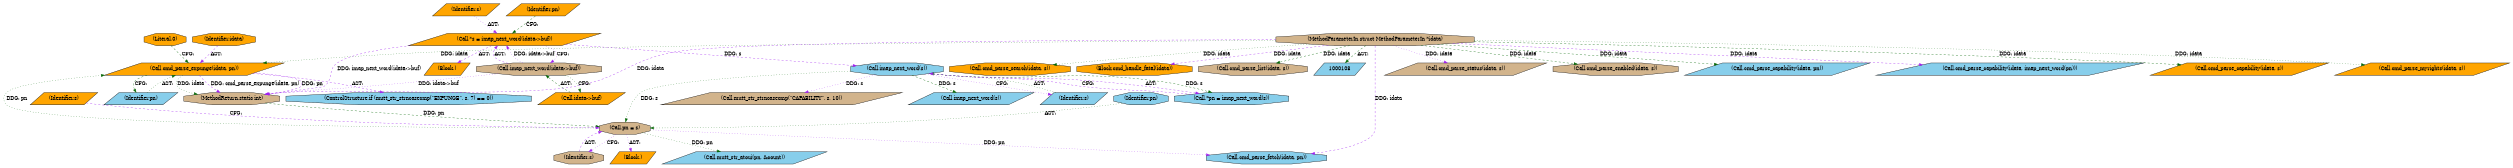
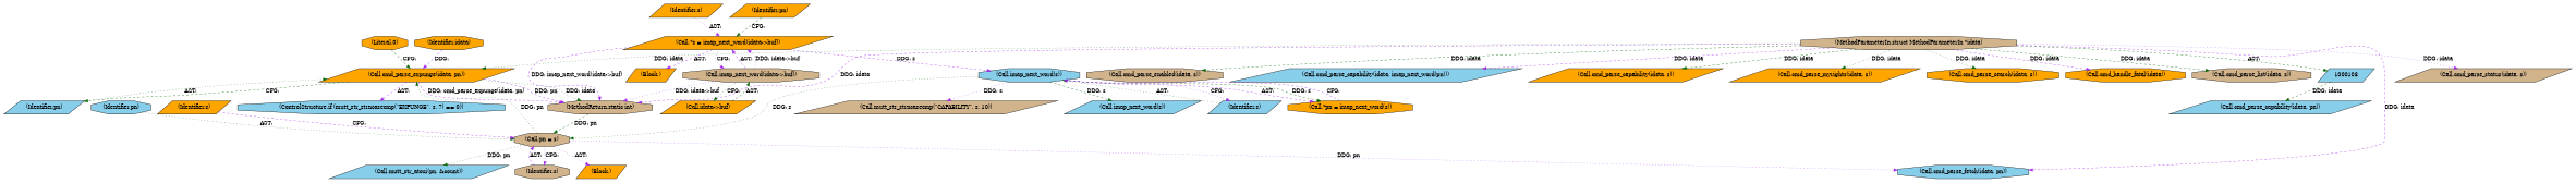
  digraph {
    node [fillcolor=orange shape=parallelogram style=filled]
    edge [color=purple style=dashed]
    n1 [label="(Call,cmd_parse_expunge(idata, pn))"]
    n2 [fillcolor=skyblue label="(Identifier,pn)"]
    n3 [fillcolor=tan label="(MethodReturn,static int)" shape=octagon]
    n4 [fillcolor=skyblue label="(ControlStructure,if (mutt_str_strncasecmp(\"EXPUNGE\", s, 7) == 0))" shape=octagon]
    n5 [fillcolor=tan label="(Call,pn = s)" shape=octagon]
    n6 [fillcolor=tan label="(MethodParameterIn,struct MethodParameterIn *idata)" shape=octagon]
    n7 [fillcolor=tan label="(Call,cmd_parse_status(idata, s))"]
    n8 [fillcolor=tan label="(Call,cmd_parse_enabled(idata, s))" shape=octagon]
    n9 [fillcolor=skyblue label="(Call,cmd_parse_capability(idata, pn))"]
    n10 [fillcolor=skyblue label="(Call,cmd_parse_capability(idata, imap_next_word(pn)))"]
    n11 [label="(Call,cmd_parse_capability(idata, s))"]
    n12 [label="(Call,cmd_parse_myrights(idata, s))"]
    n13 [label="(Call,cmd_parse_search(idata, s))" shape=octagon]
    n14 [fillcolor=skyblue label="(Call,cmd_parse_fetch(idata, pn))" shape=octagon]
-   n15 [label="(Block,cmd_handle_fatal(idata))" shape=octagon]
+   n15 [label="(Call,cmd_handle_fatal(idata))" shape=octagon]
    n16 [fillcolor=tan label="(Call,cmd_parse_list(idata, s))" shape=octagon]
    1000108 [fillcolor=skyblue]
    n18 [fillcolor=tan label="(Identifier,s)" shape=octagon]
    n19 [fillcolor=skyblue label="(Call,mutt_str_atoui(pn, &count))"]
    n20 [label="(Block,)"]
    n21 [fillcolor=skyblue label="(Call,imap_next_word(s))" shape=octagon]
    n22 [fillcolor=tan label="(Call,mutt_str_strncasecmp(\"CAPABILITY\", s, 10))"]
    n23 [fillcolor=skyblue label="(Call,imap_next_word(s))"]
    n24 [fillcolor=skyblue label="(Identifier,s)"]
-   n25 [fillcolor=skyblue label="(Call,*pn = imap_next_word(s))" shape=octagon]
+   n25 [label="(Call,*pn = imap_next_word(s))" shape=octagon]
    n26 [label="(Call,*s = imap_next_word(idata->buf))"]
    n27 [fillcolor=tan label="(Call,imap_next_word(idata->buf))" shape=octagon]
    n28 [label="(Block,)"]
    n29 [label="(Call,idata->buf)"]
    n30 [label="(Identifier,s)"]
    n31 [fillcolor=skyblue label="(Identifier,pn)" shape=octagon]
    n32 [label="(Literal,0)" shape=octagon]
    n33 [label="(Identifier,idata)" shape=octagon]
    n34 [label="(Identifier,s)"]
    n35 [label="(Identifier,pn)"]
    n1 -> n2 [color=darkgreen label="CFG: "]
    n1 -> n3 [label="DDG: pn"]
    n1 -> n3 [color=darkgreen label="DDG: idata" style=dotted]
    n1 -> n3 [label="DDG: cmd_parse_expunge(idata, pn)"]
    n1 -> n4 [label="AST: "]
    n2 -> n1 [color=darkgreen label="AST: " style=dotted]
    n3 -> n5 [color=darkgreen label="DDG: pn"]
    n5 -> n1 [color=darkgreen label="DDG: pn" style=dotted]
    n5 -> n14 [label="DDG: pn" style=dotted]
    n5 -> n18 [label="CFG: " style=dotted]
    n5 -> n19 [color=darkgreen label="DDG: pn" style=dotted]
    n5 -> n20 [label="AST: " style=dotted]
    n6 -> n1 [color=darkgreen label="DDG: idata" style=dotted]
    n6 -> n3 [label="DDG: idata"]
    n6 -> n7 [label="DDG: idata" style=dotted]
    n6 -> n8 [color=darkgreen label="DDG: idata"]
-   n6 -> n9 [color=darkgreen label="DDG: idata"]
+   1000108 -> n9 [color=darkgreen label="DDG: idata"]
    n6 -> n10 [label="DDG: idata"]
    n6 -> n11 [color=darkgreen label="DDG: idata"]
    n6 -> n12 [color=darkgreen label="DDG: idata" style=dotted]
    n6 -> n13 [color=darkgreen label="DDG: idata" style=dotted]
    n6 -> n14 [label="DDG: idata"]
    n6 -> n15 [label="DDG: idata"]
    n6 -> n16 [color=darkgreen label="DDG: idata"]
    n6 -> 1000108 [color=darkgreen label="AST: "]
    n18 -> n5 [label="AST: "]
    n21 -> n5 [color=darkgreen label="DDG: s" style=dotted]
    n21 -> n22 [label="DDG: s" style=dotted]
    n21 -> n23 [color=darkgreen label="DDG: s"]
    n21 -> n24 [label="CFG: " style=dotted]
    n21 -> n25 [label="AST: "]
    n21 -> n25 [color=darkgreen label="DDG: s"]
    n24 -> n21 [color=darkgreen label="AST: " style=dotted]
    n25 -> n21 [label="CFG: "]
    n26 -> n3 [label="DDG: imap_next_word(idata->buf)"]
    n26 -> n21 [label="DDG: s"]
    n26 -> n27 [label="CFG: " style=dotted]
    n26 -> n28 [label="AST: "]
    n27 -> n3 [label="DDG: idata->buf" style=dotted]
    n27 -> n26 [label="AST: "]
    n27 -> n26 [label="DDG: idata->buf" style=dotted]
    n27 -> n29 [color=darkgreen label="CFG: " style=dotted]
    n29 -> n27 [color=darkgreen label="AST: "]
    n30 -> n26 [label="AST: " style=dotted]
    n31 -> n5 [color=darkgreen label="AST: " style=dotted]
    n32 -> n1 [color=darkgreen label="CFG: "]
-   n33 -> n1 [label="AST: "]
+   n33 -> n1 [label="DDG: "]
    n34 -> n5 [label="CFG: "]
    n35 -> n26 [color=darkgreen label="CFG: "]
  }
